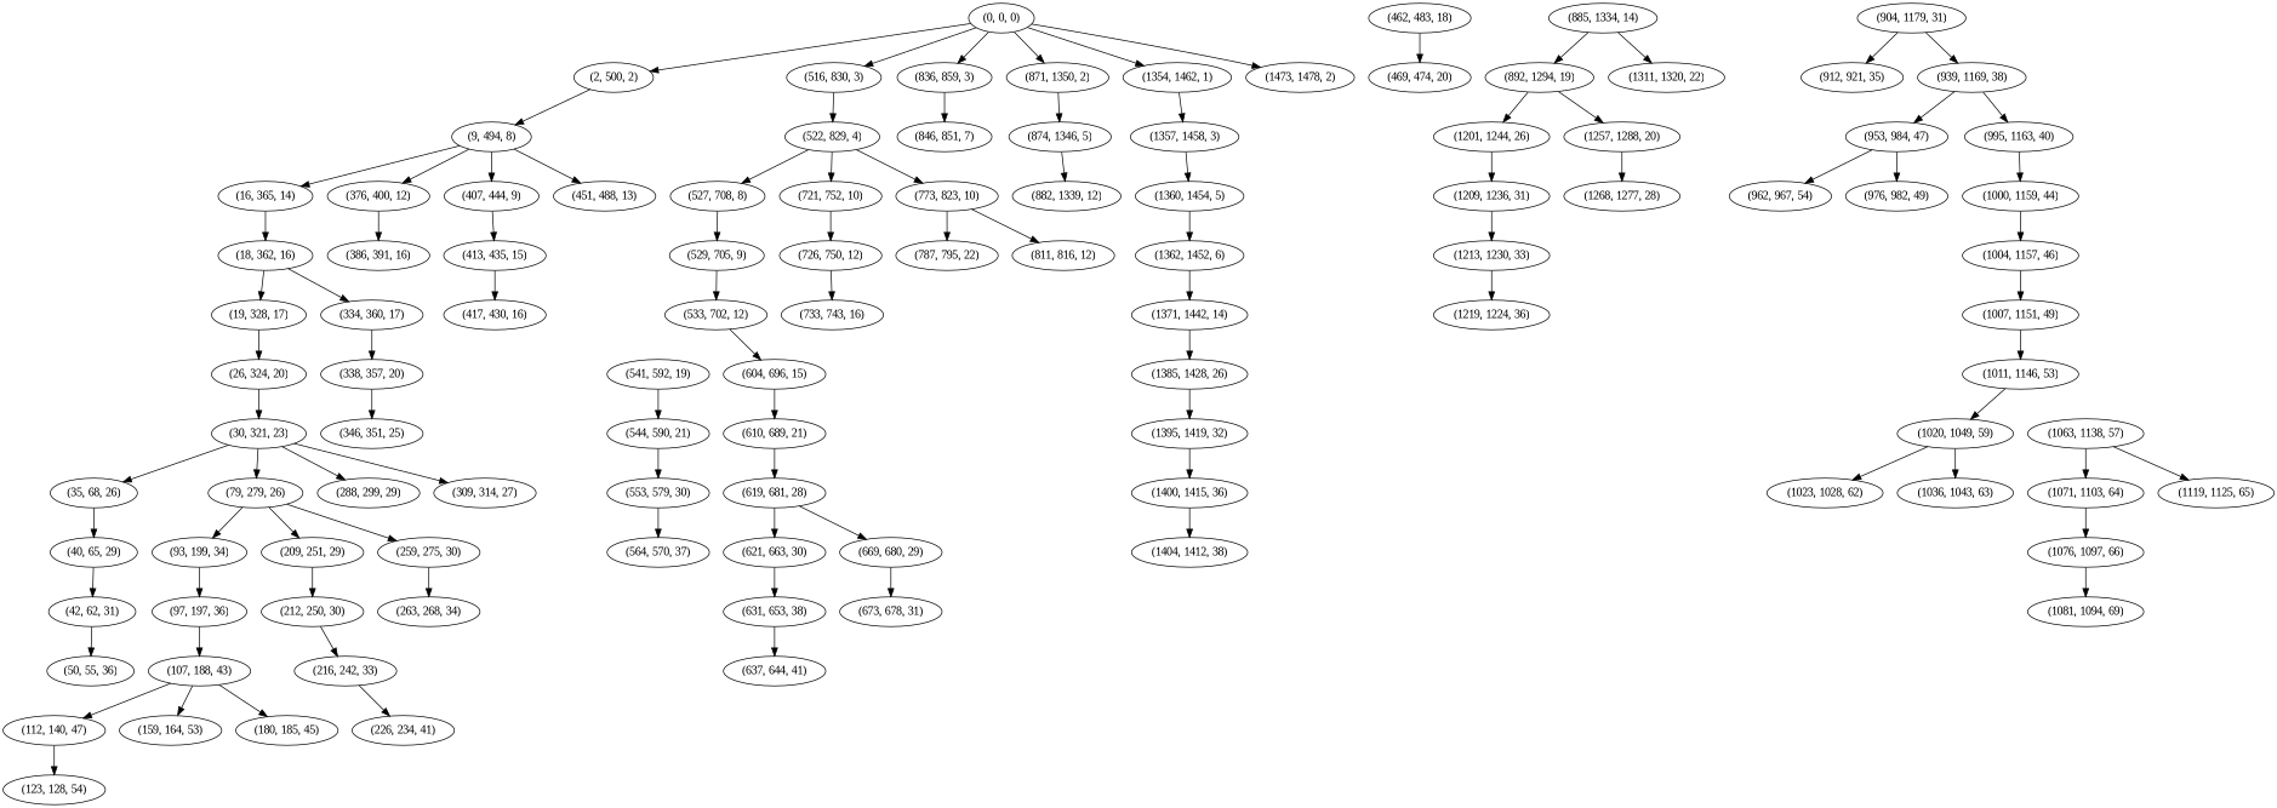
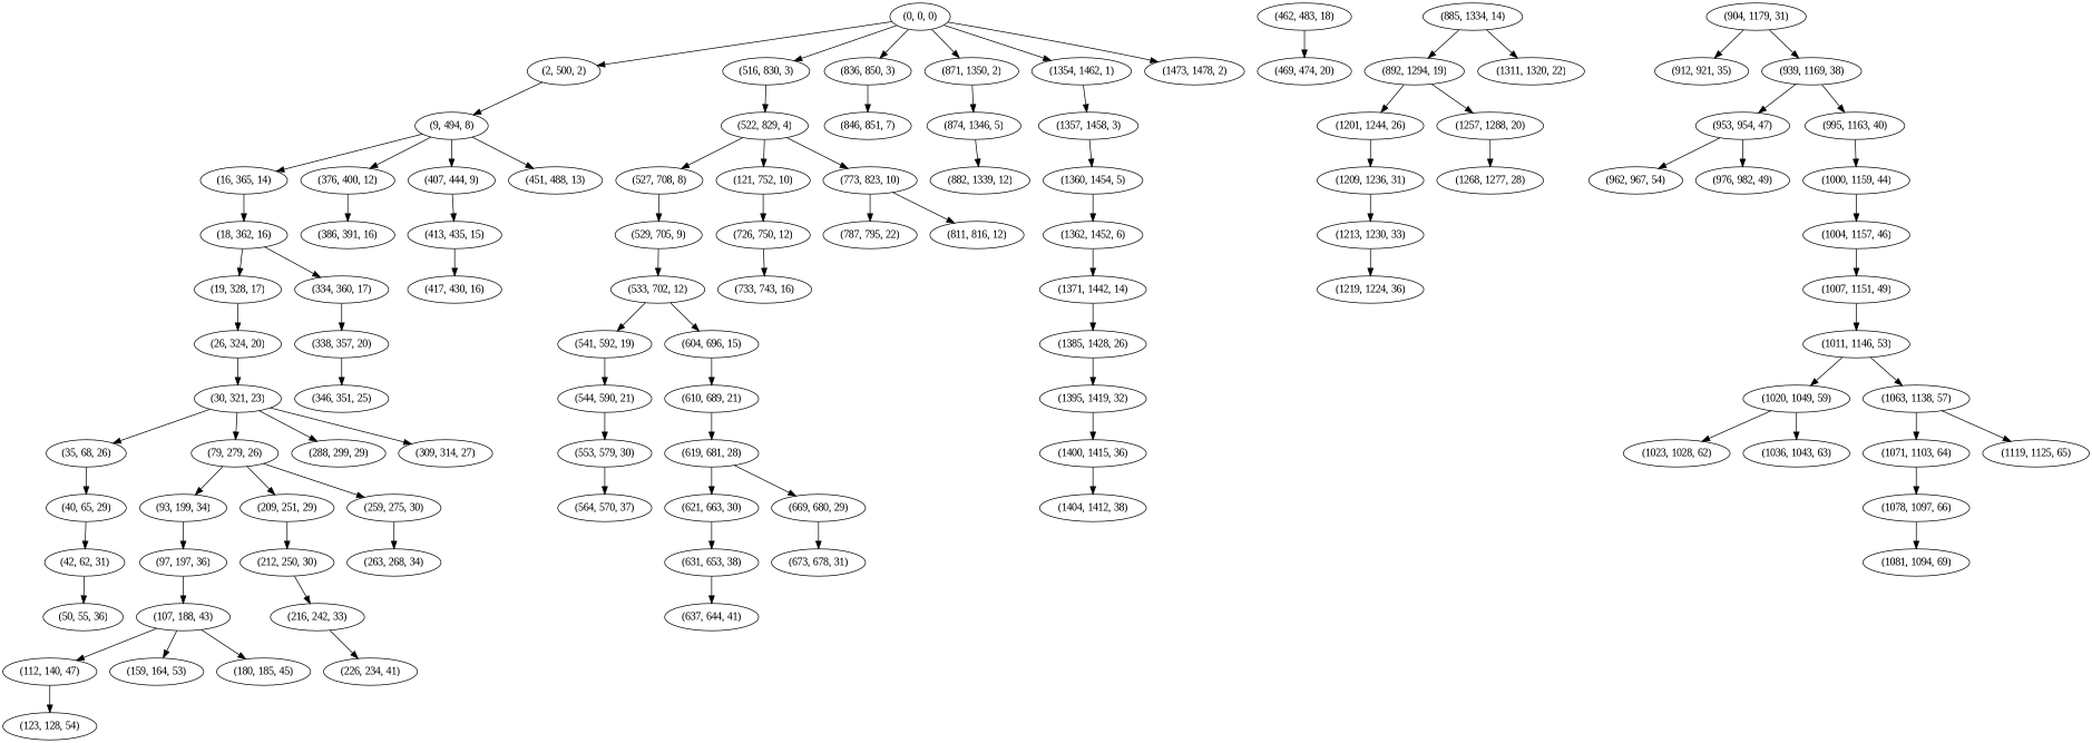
  digraph {
    fontname="Liberation Serif"
    node [fontname="Liberation Serif"]
    edge [fontname="Liberation Serif"]
    "(0, 0, 0)"
    "(2, 500, 2)"
    "(516, 830, 3)"
-   "(836, 859, 3)"
+   "(836, 859, 3)" [label="(836, 850, 3)"]
    "(871, 1350, 2)"
    "(1354, 1462, 1)"
    "(1473, 1478, 2)"
    "(9, 494, 8)"
    "(522, 829, 4)"
    "(846, 851, 7)"
    "(874, 1346, 5)"
    "(1357, 1458, 3)"
    "(16, 365, 14)"
    "(376, 400, 12)"
    "(407, 444, 9)"
    "(451, 488, 13)"
    "(18, 362, 16)"
    "(386, 391, 16)"
    "(413, 435, 15)"
    "(19, 328, 17)"
    "(334, 360, 17)"
    "(26, 324, 20)"
    "(338, 357, 20)"
    "(30, 321, 23)"
    "(35, 68, 26)"
    "(79, 279, 26)"
    "(288, 299, 29)"
    "(309, 314, 27)"
    "(40, 65, 29)"
    "(93, 199, 34)"
    "(209, 251, 29)"
    "(259, 275, 30)"
    "(42, 62, 31)"
    "(50, 55, 36)"
    "(97, 197, 36)"
    "(212, 250, 30)"
    "(263, 268, 34)"
    "(107, 188, 43)"
    "(112, 140, 47)"
    "(159, 164, 53)"
    "(180, 185, 45)"
    "(123, 128, 54)"
    "(216, 242, 33)"
    "(226, 234, 41)"
    "(346, 351, 25)"
    "(417, 430, 16)"
    "(462, 483, 18)"
    "(469, 474, 20)"
    "(527, 708, 8)"
-   "(721, 752, 10)"
+   "(721, 752, 10)" [label="(121, 752, 10)"]
    "(773, 823, 10)"
    "(529, 705, 9)"
    "(726, 750, 12)"
    "(787, 795, 22)"
    "(811, 816, 12)"
    "(533, 702, 12)"
    "(541, 592, 19)"
    "(604, 696, 15)"
    "(544, 590, 21)"
    "(610, 689, 21)"
    "(553, 579, 30)"
    "(564, 570, 37)"
    "(619, 681, 28)"
    "(621, 663, 30)"
    "(669, 680, 29)"
    "(631, 653, 38)"
    "(673, 678, 31)"
    "(637, 644, 41)"
    "(733, 743, 16)"
    "(882, 1339, 12)"
    "(885, 1334, 14)"
    "(892, 1294, 19)"
    "(1311, 1320, 22)"
    "(1201, 1244, 26)"
    "(1257, 1288, 20)"
    "(1209, 1236, 31)"
    "(1268, 1277, 28)"
    "(904, 1179, 31)"
    "(912, 921, 35)"
    "(939, 1169, 38)"
-   "(953, 984, 47)"
+   "(953, 984, 47)" [label="(953, 954, 47)"]
    "(995, 1163, 40)"
    "(962, 967, 54)"
    "(976, 982, 49)"
    "(1000, 1159, 44)"
    "(1004, 1157, 46)"
    "(1007, 1151, 49)"
    "(1011, 1146, 53)"
    "(1020, 1049, 59)"
    "(1063, 1138, 57)"
    "(1023, 1028, 62)"
    "(1036, 1043, 63)"
    "(1071, 1103, 64)"
    "(1119, 1125, 65)"
-   "(1076, 1097, 66)"
+   "(1076, 1097, 66)" [label="(1078, 1097, 66)"]
    "(1081, 1094, 69)"
    "(1213, 1230, 33)"
    "(1219, 1224, 36)"
    "(1360, 1454, 5)"
    "(1362, 1452, 6)"
    "(1371, 1442, 14)"
    "(1385, 1428, 26)"
    "(1395, 1419, 32)"
    "(1400, 1415, 36)"
    "(1404, 1412, 38)"
    "(0, 0, 0)" -> "(2, 500, 2)"
    "(0, 0, 0)" -> "(516, 830, 3)"
    "(0, 0, 0)" -> "(836, 859, 3)"
    "(0, 0, 0)" -> "(871, 1350, 2)"
    "(0, 0, 0)" -> "(1354, 1462, 1)"
    "(0, 0, 0)" -> "(1473, 1478, 2)"
    "(2, 500, 2)" -> "(9, 494, 8)"
    "(516, 830, 3)" -> "(522, 829, 4)"
    "(836, 859, 3)" -> "(846, 851, 7)"
    "(871, 1350, 2)" -> "(874, 1346, 5)"
    "(1354, 1462, 1)" -> "(1357, 1458, 3)"
    "(9, 494, 8)" -> "(16, 365, 14)"
    "(9, 494, 8)" -> "(376, 400, 12)"
    "(9, 494, 8)" -> "(407, 444, 9)"
    "(9, 494, 8)" -> "(451, 488, 13)"
    "(522, 829, 4)" -> "(527, 708, 8)"
    "(522, 829, 4)" -> "(721, 752, 10)"
    "(522, 829, 4)" -> "(773, 823, 10)"
    "(874, 1346, 5)" -> "(882, 1339, 12)"
    "(1357, 1458, 3)" -> "(1360, 1454, 5)"
    "(16, 365, 14)" -> "(18, 362, 16)"
    "(376, 400, 12)" -> "(386, 391, 16)"
    "(407, 444, 9)" -> "(413, 435, 15)"
    "(18, 362, 16)" -> "(19, 328, 17)"
    "(18, 362, 16)" -> "(334, 360, 17)"
    "(413, 435, 15)" -> "(417, 430, 16)"
    "(19, 328, 17)" -> "(26, 324, 20)"
    "(334, 360, 17)" -> "(338, 357, 20)"
    "(26, 324, 20)" -> "(30, 321, 23)"
    "(338, 357, 20)" -> "(346, 351, 25)"
    "(30, 321, 23)" -> "(35, 68, 26)"
    "(30, 321, 23)" -> "(79, 279, 26)"
    "(30, 321, 23)" -> "(288, 299, 29)"
    "(30, 321, 23)" -> "(309, 314, 27)"
    "(35, 68, 26)" -> "(40, 65, 29)"
    "(79, 279, 26)" -> "(93, 199, 34)"
    "(79, 279, 26)" -> "(209, 251, 29)"
    "(79, 279, 26)" -> "(259, 275, 30)"
    "(40, 65, 29)" -> "(42, 62, 31)"
    "(93, 199, 34)" -> "(97, 197, 36)"
    "(209, 251, 29)" -> "(212, 250, 30)"
    "(259, 275, 30)" -> "(263, 268, 34)"
    "(42, 62, 31)" -> "(50, 55, 36)"
    "(97, 197, 36)" -> "(107, 188, 43)"
    "(212, 250, 30)" -> "(216, 242, 33)"
    "(107, 188, 43)" -> "(112, 140, 47)"
    "(107, 188, 43)" -> "(159, 164, 53)"
    "(107, 188, 43)" -> "(180, 185, 45)"
    "(112, 140, 47)" -> "(123, 128, 54)"
    "(216, 242, 33)" -> "(226, 234, 41)"
    "(462, 483, 18)" -> "(469, 474, 20)"
    "(527, 708, 8)" -> "(529, 705, 9)"
    "(721, 752, 10)" -> "(726, 750, 12)"
    "(773, 823, 10)" -> "(787, 795, 22)"
    "(773, 823, 10)" -> "(811, 816, 12)"
    "(529, 705, 9)" -> "(533, 702, 12)"
    "(726, 750, 12)" -> "(733, 743, 16)"
+   "(533, 702, 12)" -> "(541, 592, 19)"
    "(533, 702, 12)" -> "(604, 696, 15)"
    "(541, 592, 19)" -> "(544, 590, 21)"
    "(604, 696, 15)" -> "(610, 689, 21)"
    "(544, 590, 21)" -> "(553, 579, 30)"
    "(610, 689, 21)" -> "(619, 681, 28)"
    "(553, 579, 30)" -> "(564, 570, 37)"
    "(619, 681, 28)" -> "(621, 663, 30)"
    "(619, 681, 28)" -> "(669, 680, 29)"
    "(621, 663, 30)" -> "(631, 653, 38)"
    "(669, 680, 29)" -> "(673, 678, 31)"
    "(631, 653, 38)" -> "(637, 644, 41)"
    "(885, 1334, 14)" -> "(892, 1294, 19)"
    "(885, 1334, 14)" -> "(1311, 1320, 22)"
    "(892, 1294, 19)" -> "(1201, 1244, 26)"
    "(892, 1294, 19)" -> "(1257, 1288, 20)"
    "(1201, 1244, 26)" -> "(1209, 1236, 31)"
    "(1257, 1288, 20)" -> "(1268, 1277, 28)"
    "(1209, 1236, 31)" -> "(1213, 1230, 33)"
    "(904, 1179, 31)" -> "(912, 921, 35)"
    "(904, 1179, 31)" -> "(939, 1169, 38)"
    "(939, 1169, 38)" -> "(953, 984, 47)"
    "(939, 1169, 38)" -> "(995, 1163, 40)"
    "(953, 984, 47)" -> "(962, 967, 54)"
    "(953, 984, 47)" -> "(976, 982, 49)"
    "(995, 1163, 40)" -> "(1000, 1159, 44)"
    "(1000, 1159, 44)" -> "(1004, 1157, 46)"
    "(1004, 1157, 46)" -> "(1007, 1151, 49)"
    "(1007, 1151, 49)" -> "(1011, 1146, 53)"
    "(1011, 1146, 53)" -> "(1020, 1049, 59)"
+   "(1011, 1146, 53)" -> "(1063, 1138, 57)"
    "(1020, 1049, 59)" -> "(1023, 1028, 62)"
    "(1020, 1049, 59)" -> "(1036, 1043, 63)"
    "(1063, 1138, 57)" -> "(1071, 1103, 64)"
    "(1063, 1138, 57)" -> "(1119, 1125, 65)"
    "(1071, 1103, 64)" -> "(1076, 1097, 66)"
    "(1076, 1097, 66)" -> "(1081, 1094, 69)"
    "(1213, 1230, 33)" -> "(1219, 1224, 36)"
    "(1360, 1454, 5)" -> "(1362, 1452, 6)"
    "(1362, 1452, 6)" -> "(1371, 1442, 14)"
    "(1371, 1442, 14)" -> "(1385, 1428, 26)"
    "(1385, 1428, 26)" -> "(1395, 1419, 32)"
    "(1395, 1419, 32)" -> "(1400, 1415, 36)"
    "(1400, 1415, 36)" -> "(1404, 1412, 38)"
  }
